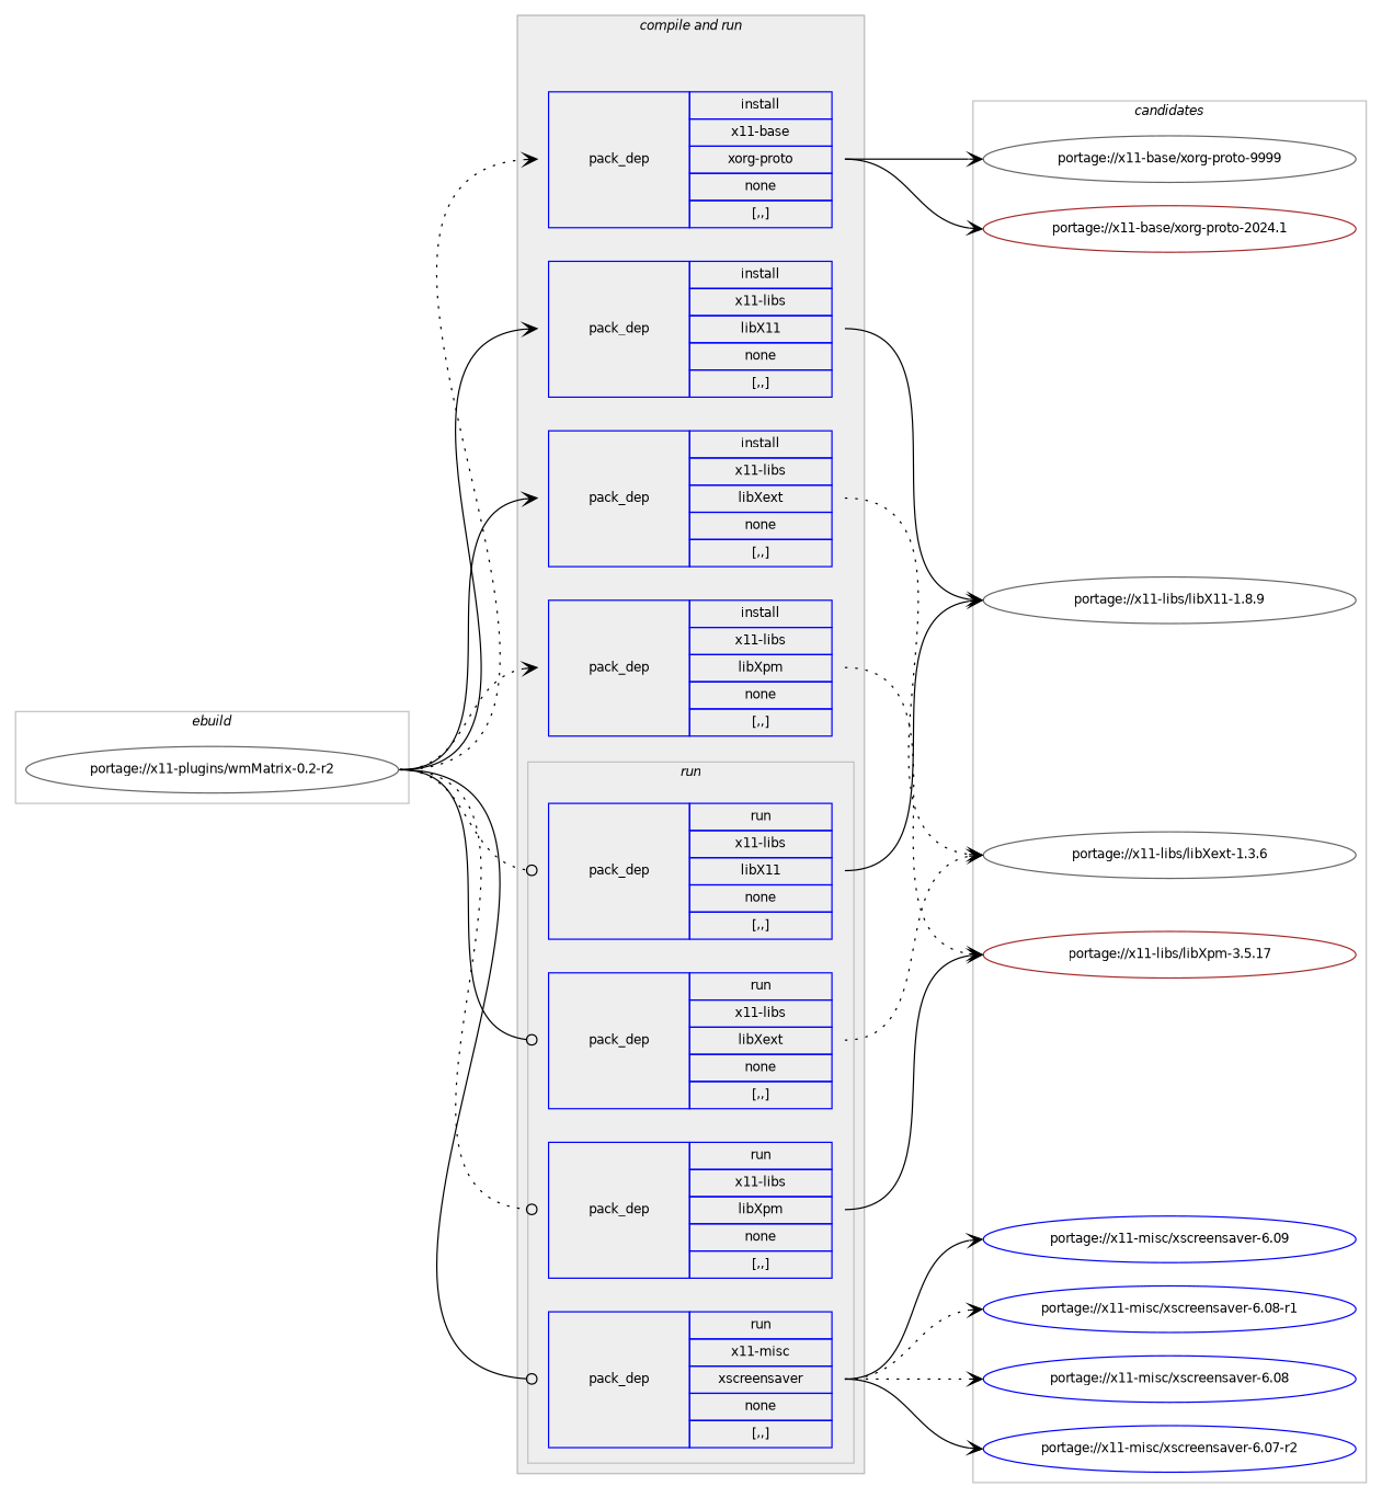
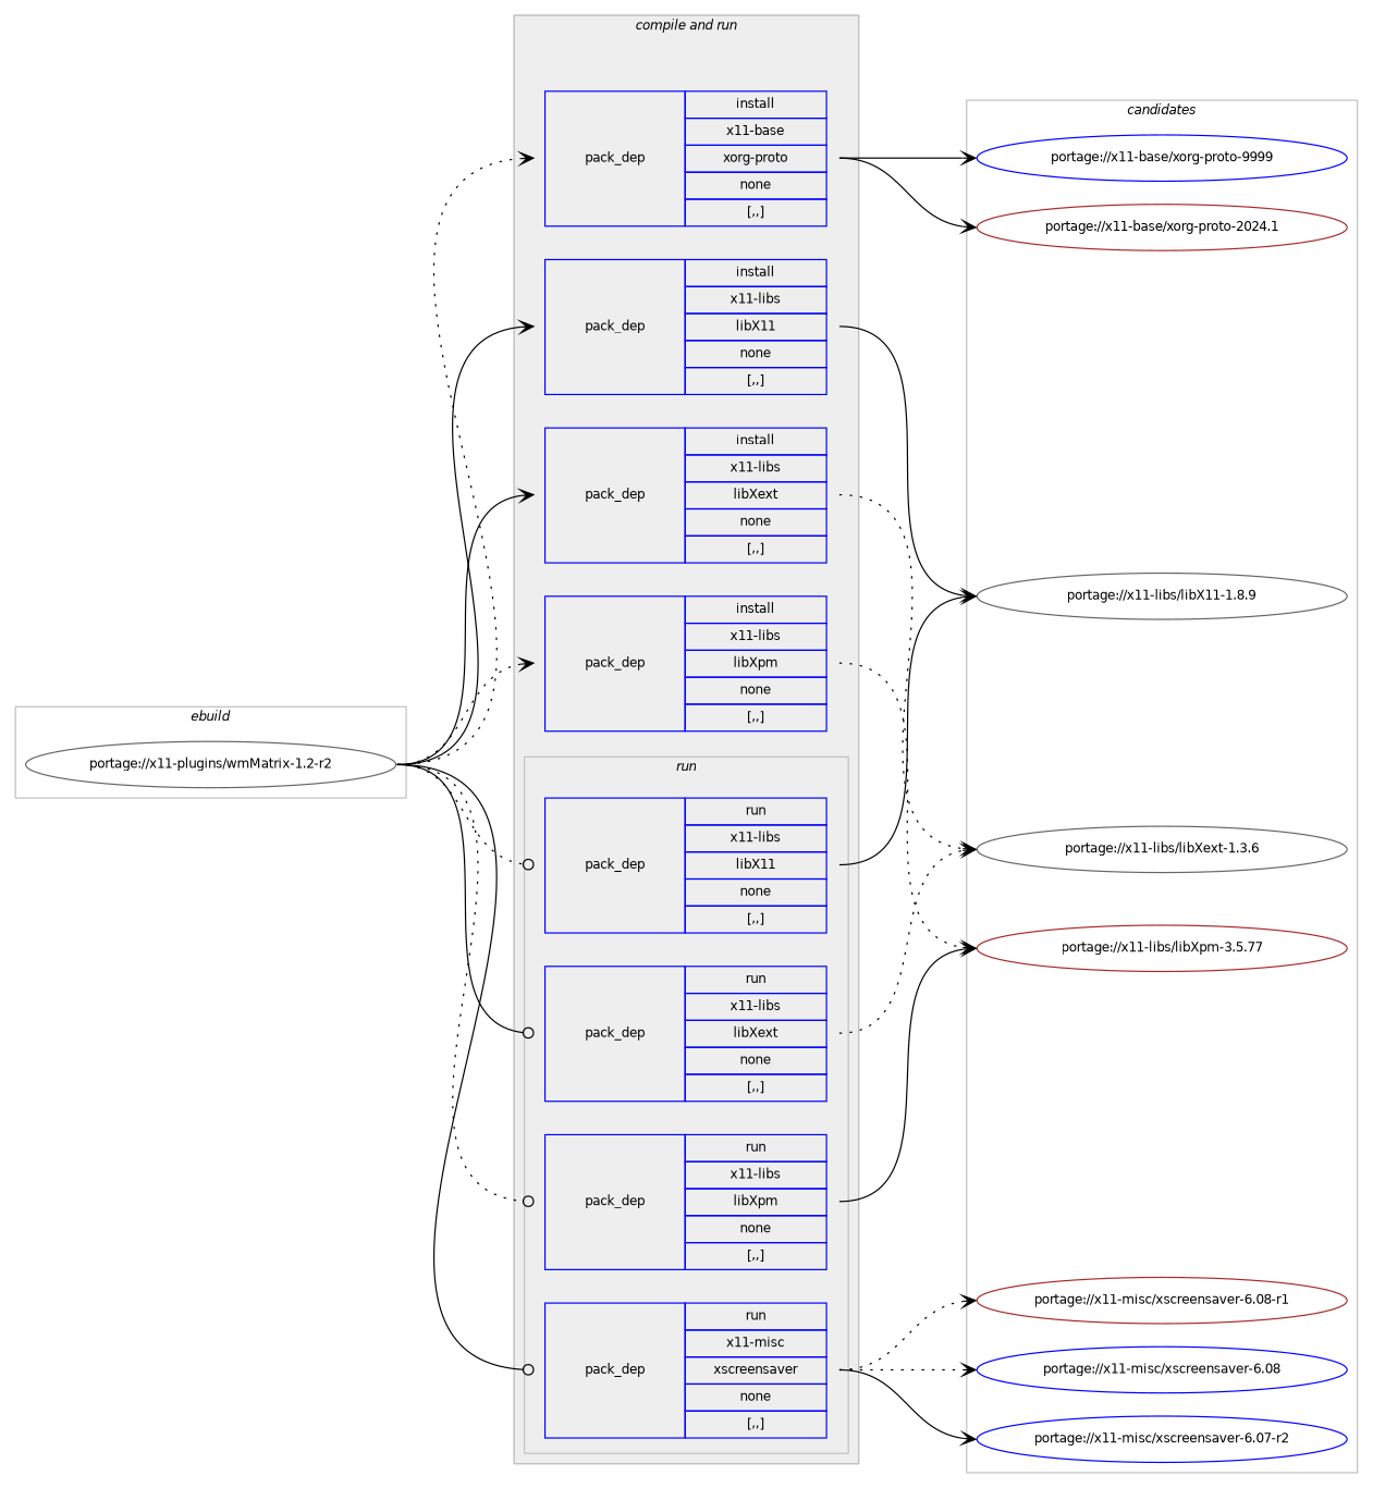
  digraph {
    compound=true
    concentrate=true
    fontname=Helvetica
    fontsize=10
    newrank=true
    rankdir=LR
    ranksep=1.5
    node [color=blue fontname=Helvetica fontsize=10]
    edge [arrowhead=vee headport=w style=solid tailport=e weight=100]
-   n1 [color=gray40 label="portage://x11-plugins/wmMatrix-0.2-r2" width=4]
+   n1 [color=gray40 label="portage://x11-plugins/wmMatrix-1.2-r2" width=4]
    n2 [label=<<TABLE BORDER="0" CELLBORDER="1" CELLSPACING="0" CELLPADDING="4" WIDTH="220"><TR><TD ROWSPAN="6" CELLPADDING="30">pack_dep</TD></TR><TR><TD WIDTH="110">install</TD></TR><TR><TD>x11-base</TD></TR><TR><TD>xorg-proto</TD></TR><TR><TD>none</TD></TR><TR><TD>[,,]</TD></TR></TABLE>> shape=none]
    n3 [label=<<TABLE BORDER="0" CELLBORDER="1" CELLSPACING="0" CELLPADDING="4" WIDTH="220"><TR><TD ROWSPAN="6" CELLPADDING="30">pack_dep</TD></TR><TR><TD WIDTH="110">install</TD></TR><TR><TD>x11-libs</TD></TR><TR><TD>libX11</TD></TR><TR><TD>none</TD></TR><TR><TD>[,,]</TD></TR></TABLE>> shape=none]
    n4 [label=<<TABLE BORDER="0" CELLBORDER="1" CELLSPACING="0" CELLPADDING="4" WIDTH="220"><TR><TD ROWSPAN="6" CELLPADDING="30">pack_dep</TD></TR><TR><TD WIDTH="110">install</TD></TR><TR><TD>x11-libs</TD></TR><TR><TD>libXext</TD></TR><TR><TD>none</TD></TR><TR><TD>[,,]</TD></TR></TABLE>> shape=none]
    n5 [label=<<TABLE BORDER="0" CELLBORDER="1" CELLSPACING="0" CELLPADDING="4" WIDTH="220"><TR><TD ROWSPAN="6" CELLPADDING="30">pack_dep</TD></TR><TR><TD WIDTH="110">install</TD></TR><TR><TD>x11-libs</TD></TR><TR><TD>libXpm</TD></TR><TR><TD>none</TD></TR><TR><TD>[,,]</TD></TR></TABLE>> shape=none]
    n6 [label=<<TABLE BORDER="0" CELLBORDER="1" CELLSPACING="0" CELLPADDING="4" WIDTH="220"><TR><TD ROWSPAN="6" CELLPADDING="30">pack_dep</TD></TR><TR><TD WIDTH="110">run</TD></TR><TR><TD>x11-libs</TD></TR><TR><TD>libX11</TD></TR><TR><TD>none</TD></TR><TR><TD>[,,]</TD></TR></TABLE>> shape=none]
    n7 [label=<<TABLE BORDER="0" CELLBORDER="1" CELLSPACING="0" CELLPADDING="4" WIDTH="220"><TR><TD ROWSPAN="6" CELLPADDING="30">pack_dep</TD></TR><TR><TD WIDTH="110">run</TD></TR><TR><TD>x11-libs</TD></TR><TR><TD>libXext</TD></TR><TR><TD>none</TD></TR><TR><TD>[,,]</TD></TR></TABLE>> shape=none]
    n8 [label=<<TABLE BORDER="0" CELLBORDER="1" CELLSPACING="0" CELLPADDING="4" WIDTH="220"><TR><TD ROWSPAN="6" CELLPADDING="30">pack_dep</TD></TR><TR><TD WIDTH="110">run</TD></TR><TR><TD>x11-libs</TD></TR><TR><TD>libXpm</TD></TR><TR><TD>none</TD></TR><TR><TD>[,,]</TD></TR></TABLE>> shape=none]
    n9 [label=<<TABLE BORDER="0" CELLBORDER="1" CELLSPACING="0" CELLPADDING="4" WIDTH="220"><TR><TD ROWSPAN="6" CELLPADDING="30">pack_dep</TD></TR><TR><TD WIDTH="110">run</TD></TR><TR><TD>x11-misc</TD></TR><TR><TD>xscreensaver</TD></TR><TR><TD>none</TD></TR><TR><TD>[,,]</TD></TR></TABLE>> shape=none]
-   n10 [color=gray40 label="portage://x11-base/xorg-proto-9999" width=4]
+   n10 [label="portage://x11-base/xorg-proto-9999" width=4]
    n11 [color=brown label="portage://x11-base/xorg-proto-2024.1" width=4]
    n12 [color=gray40 label="portage://x11-libs/libX11-1.8.9" width=4]
    n13 [color=gray40 label="portage://x11-libs/libXext-1.3.6" width=4]
-   n14 [color=brown label="portage://x11-libs/libXpm-3.5.17" width=4]
-   n15 [label="portage://x11-misc/xscreensaver-6.09" width=4]
-   n16 [label="portage://x11-misc/xscreensaver-6.08-r1" width=4]
+   n14 [color=brown label="portage://x11-libs/libXpm-3.5.77" width=4]
+   n16 [color=brown label="portage://x11-misc/xscreensaver-6.08-r1" width=4]
    n17 [label="portage://x11-misc/xscreensaver-6.08" width=4]
    n18 [label="portage://x11-misc/xscreensaver-6.07-r2" width=4]
    subgraph cluster_1 {
      color=gray
      label=<<i>ebuild</i>>
      n1
    }
    subgraph cluster_2 {
      color=gray
      label=<<i>dependencies</i>>
      subgraph cluster_3 {
        color=gray
        fillcolor="#eeeeee"
        label=<<i>compile</i>>
        style=filled
        subgraph sub_4 {
          color=gray
          fillcolor="#eeeeee"
          label=<<i>compile</i>>
          style=filled
          n2
        }
        subgraph sub_5 {
          color=gray
          fillcolor="#eeeeee"
          label=<<i>compile</i>>
          style=filled
          n3
        }
        subgraph sub_6 {
          color=gray
          fillcolor="#eeeeee"
          label=<<i>compile</i>>
          style=filled
          n4
        }
        subgraph sub_7 {
          color=gray
          fillcolor="#eeeeee"
          label=<<i>compile</i>>
          style=filled
          n5
        }
      }
      subgraph cluster_8 {
        color=gray
        fillcolor="#eeeeee"
        label=<<i>compile and run</i>>
        style=filled
      }
      subgraph cluster_9 {
        color=gray
        fillcolor="#eeeeee"
        label=<<i>run</i>>
        style=filled
        subgraph sub_10 {
          color=gray
          fillcolor="#eeeeee"
          label=<<i>run</i>>
          style=filled
          n6
        }
        subgraph sub_11 {
          color=gray
          fillcolor="#eeeeee"
          label=<<i>run</i>>
          style=filled
          n7
        }
        subgraph sub_12 {
          color=gray
          fillcolor="#eeeeee"
          label=<<i>run</i>>
          style=filled
          n8
        }
        subgraph sub_13 {
          color=gray
          fillcolor="#eeeeee"
          label=<<i>run</i>>
          style=filled
          n9
        }
      }
    }
    subgraph cluster_14 {
      color=gray
      label=<<i>candidates</i>>
      rank=same
      subgraph sub_15 {
        color=black
        label=<<i>candidates</i>>
        nodesep=1
        rank=same
        n10
        n11
      }
      subgraph sub_16 {
        color=black
        label=<<i>candidates</i>>
        nodesep=1
        rank=same
        n12
      }
      subgraph sub_17 {
        color=black
        label=<<i>candidates</i>>
        nodesep=1
        rank=same
        n13
      }
      subgraph sub_18 {
        color=black
        label=<<i>candidates</i>>
        nodesep=1
        rank=same
        n14
      }
      subgraph sub_19 {
        color=black
        label=<<i>candidates</i>>
        nodesep=1
        rank=same
        n12
      }
      subgraph sub_20 {
        color=black
        label=<<i>candidates</i>>
        nodesep=1
        rank=same
        n13
      }
      subgraph sub_21 {
        color=black
        label=<<i>candidates</i>>
        nodesep=1
        rank=same
        n14
      }
      subgraph sub_22 {
        color=black
        label=<<i>candidates</i>>
        nodesep=1
        rank=same
-       n15
        n16
        n17
        n18
      }
    }
    n1 -> n2 [style=dotted weight=20]
    n1 -> n3 [weight=20]
    n1 -> n4 [weight=20]
    n1 -> n5 [style=dotted weight=20]
    n1 -> n6 [arrowhead=odot style=dotted weight=20]
    n1 -> n7 [arrowhead=odot weight=20]
    n1 -> n8 [arrowhead=odot style=dotted weight=20]
    n1 -> n9 [arrowhead=odot weight=20]
    n2 -> n10
    n2 -> n11
    n3 -> n12
    n4 -> n13 [style=dotted]
    n5 -> n14 [style=dotted]
    n6 -> n12
    n7 -> n13 [style=dotted]
    n8 -> n14
-   n9 -> n15
    n9 -> n16 [style=dotted]
    n9 -> n17 [style=dotted]
    n9 -> n18
  }
